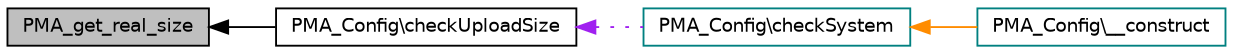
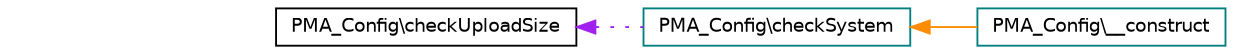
  digraph {
    rankdir=LR
    node [color=black fillcolor=white fontname=Helvetica fontsize=10 shape=record style=filled]
    edge [dir=back fontname=Helvetica fontsize=10 labelfontname=Helvetica labelfontsize=10 style=solid]
-   n1 [fillcolor=grey75 fontcolor=black height=0.2 label=PMA_get_real_size width=0.4]
    n2 [height=0.2 label="PMA_Config\\checkUploadSize" width=0.4]
    n3 [color=teal height=0.2 label="PMA_Config\\checkSystem" width=0.4]
    n4 [color=teal height=0.2 label="PMA_Config\\__construct" width=0.4]
-   n1 -> n2 [color=black]
    n2 -> n3 [color=purple style=dotted]
    n3 -> n4 [color=darkorange]
  }
